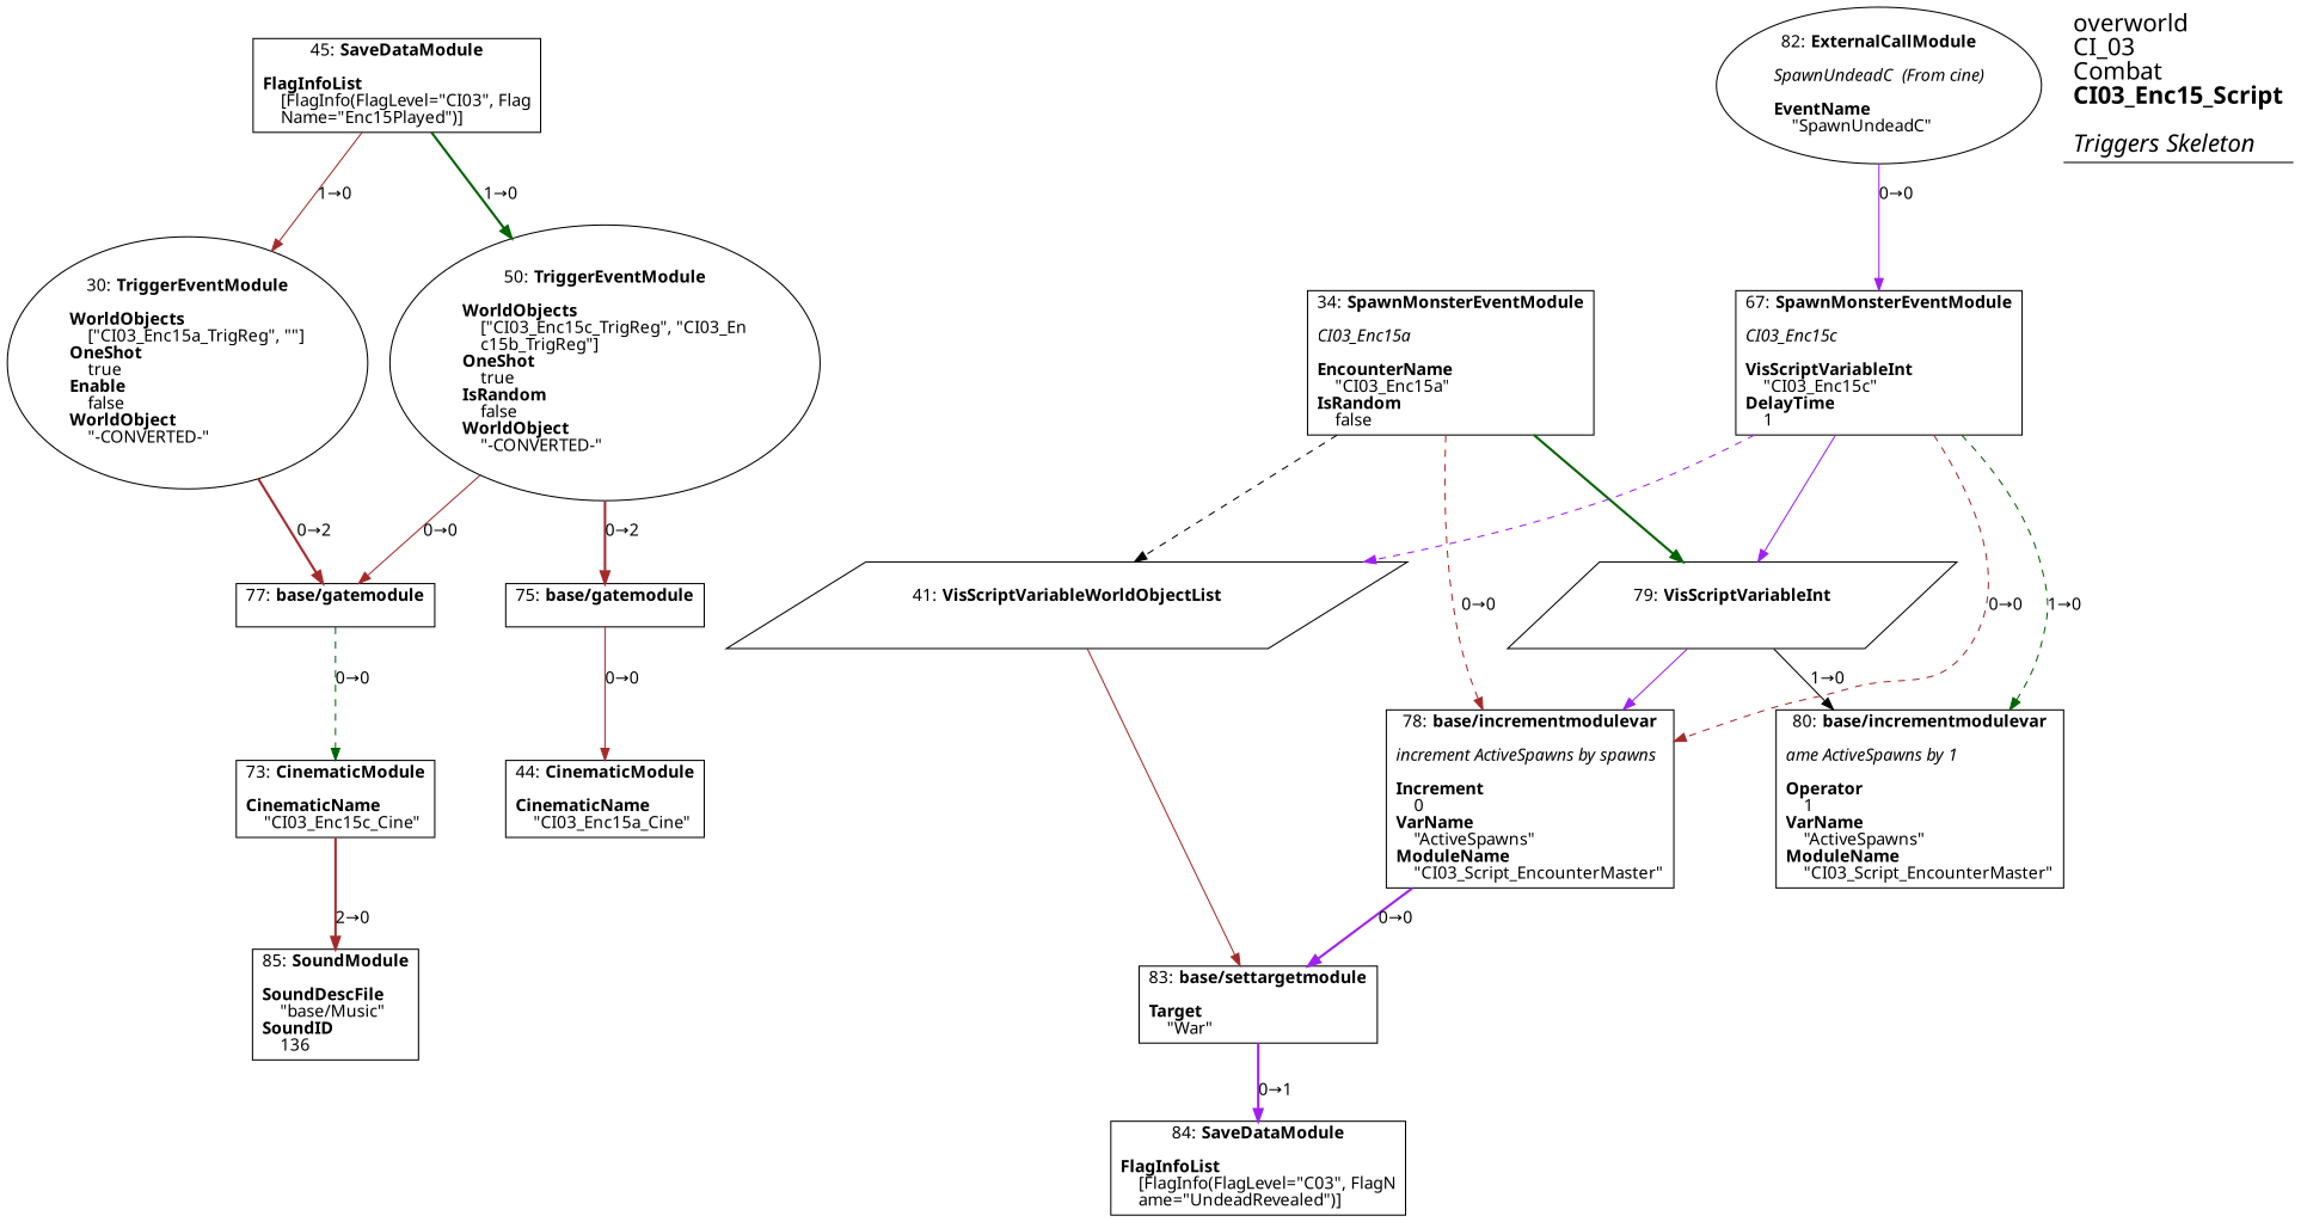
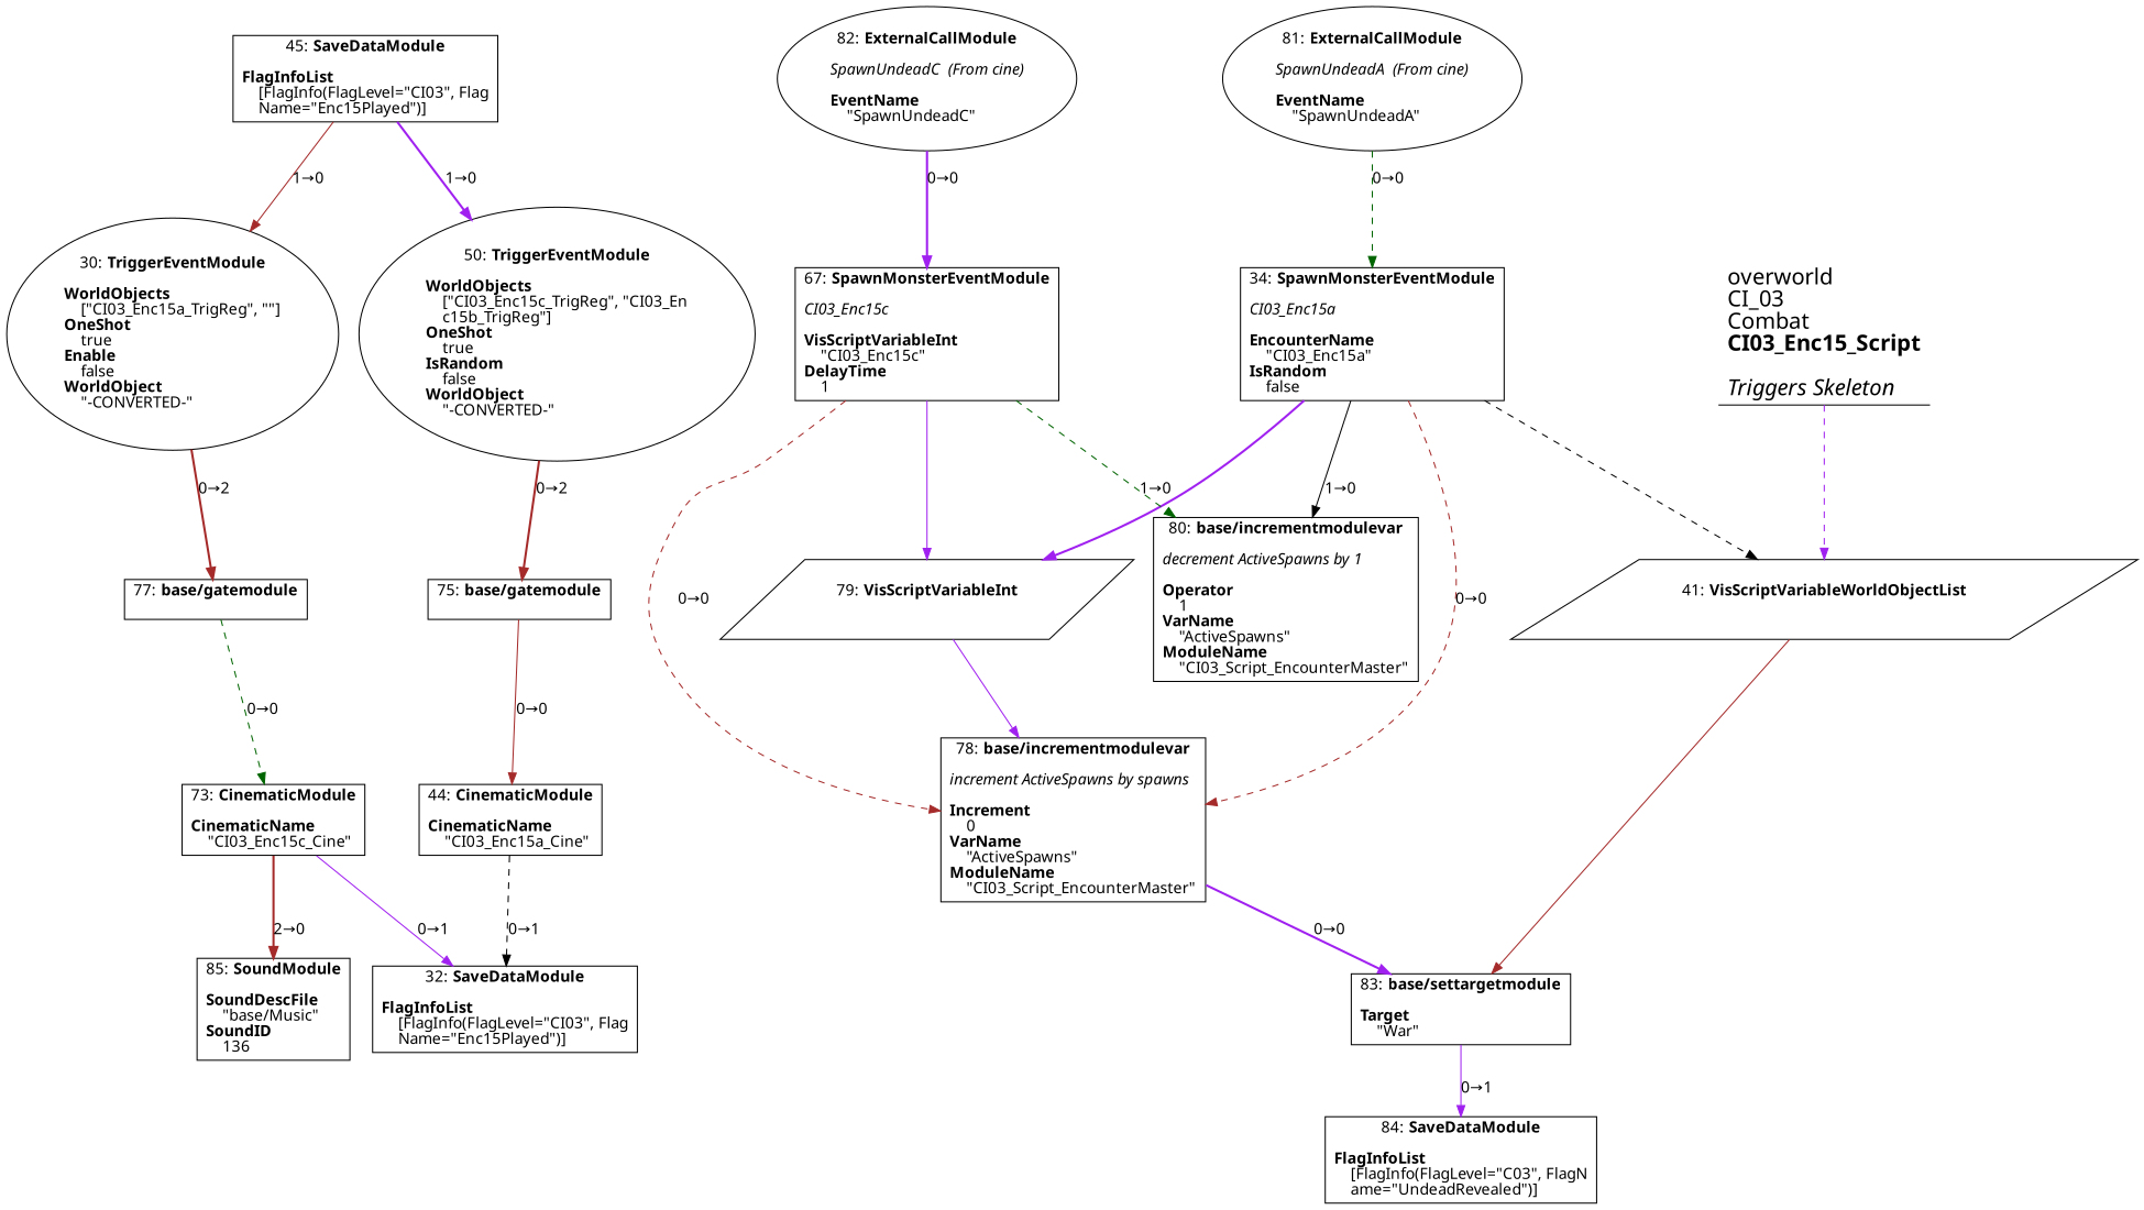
  digraph {
    fontname="Noto Sans"
    splines=spline
    node [fontname="Noto Sans" shape=box]
    edge [color=brown fontname="Noto Sans" style=solid]
    n1 [label=<30: <b>TriggerEventModule</b><br/><br/><b>WorldObjects</b><br align="left"/>    [&quot;CI03_Enc15a_TrigReg&quot;, &quot;&quot;]<br align="left"/><b>OneShot</b><br align="left"/>    true<br align="left"/><b>Enable</b><br align="left"/>    false<br align="left"/><b>WorldObject</b><br align="left"/>    &quot;-CONVERTED-&quot;<br align="left"/>> shape=oval]
    n2 [label=<77: <b>base/gatemodule</b><br/><br/>>]
    n3 [label=<75: <b>base/gatemodule</b><br/><br/>>]
    n4 [label=<44: <b>CinematicModule</b><br/><br/><b>CinematicName</b><br align="left"/>    &quot;CI03_Enc15a_Cine&quot;<br align="left"/>>]
    n5 [label=<73: <b>CinematicModule</b><br/><br/><b>CinematicName</b><br align="left"/>    &quot;CI03_Enc15c_Cine&quot;<br align="left"/>>]
+   n6 [label=<32: <b>SaveDataModule</b><br/><br/><b>FlagInfoList</b><br align="left"/>    [FlagInfo(FlagLevel=&quot;CI03&quot;, Flag<br align="left"/>    Name=&quot;Enc15Played&quot;)]<br align="left"/>>]
    n7 [label=<85: <b>SoundModule</b><br/><br/><b>SoundDescFile</b><br align="left"/>    &quot;base/Music&quot;<br align="left"/><b>SoundID</b><br align="left"/>    136<br align="left"/>>]
    n8 [label=<34: <b>SpawnMonsterEventModule</b><br/><br/><i>CI03_Enc15a<br align="left"/></i><br align="left"/><b>EncounterName</b><br align="left"/>    &quot;CI03_Enc15a&quot;<br align="left"/><b>IsRandom</b><br align="left"/>    false<br align="left"/>>]
-   n9 [label=<80: <b>base/incrementmodulevar</b><br/><br/><i>ame ActiveSpawns by 1<br align="left"/></i><br align="left"/><b>Operator</b><br align="left"/>    1<br align="left"/><b>VarName</b><br align="left"/>    &quot;ActiveSpawns&quot;<br align="left"/><b>ModuleName</b><br align="left"/>    &quot;CI03_Script_EncounterMaster&quot;<br align="left"/>>]
+   n9 [label=<80: <b>base/incrementmodulevar</b><br/><br/><i>decrement ActiveSpawns by 1<br align="left"/></i><br align="left"/><b>Operator</b><br align="left"/>    1<br align="left"/><b>VarName</b><br align="left"/>    &quot;ActiveSpawns&quot;<br align="left"/><b>ModuleName</b><br align="left"/>    &quot;CI03_Script_EncounterMaster&quot;<br align="left"/>>]
    n10 [label=<78: <b>base/incrementmodulevar</b><br/><br/><i>increment ActiveSpawns by spawns<br align="left"/></i><br align="left"/><b>Increment</b><br align="left"/>    0<br align="left"/><b>VarName</b><br align="left"/>    &quot;ActiveSpawns&quot;<br align="left"/><b>ModuleName</b><br align="left"/>    &quot;CI03_Script_EncounterMaster&quot;<br align="left"/>>]
    n11 [label=<41: <b>VisScriptVariableWorldObjectList</b><br/><br/>> shape=parallelogram]
    n12 [label=<79: <b>VisScriptVariableInt</b><br/><br/>> shape=parallelogram]
    n13 [label=<83: <b>base/settargetmodule</b><br/><br/><b>Target</b><br align="left"/>    &quot;War&quot;<br align="left"/>>]
    n14 [label=<84: <b>SaveDataModule</b><br/><br/><b>FlagInfoList</b><br align="left"/>    [FlagInfo(FlagLevel=&quot;C03&quot;, FlagN<br align="left"/>    ame=&quot;UndeadRevealed&quot;)]<br align="left"/>>]
    n15 [label=<45: <b>SaveDataModule</b><br/><br/><b>FlagInfoList</b><br align="left"/>    [FlagInfo(FlagLevel=&quot;CI03&quot;, Flag<br align="left"/>    Name=&quot;Enc15Played&quot;)]<br align="left"/>>]
    n16 [label=<50: <b>TriggerEventModule</b><br/><br/><b>WorldObjects</b><br align="left"/>    [&quot;CI03_Enc15c_TrigReg&quot;, &quot;CI03_En<br align="left"/>    c15b_TrigReg&quot;]<br align="left"/><b>OneShot</b><br align="left"/>    true<br align="left"/><b>IsRandom</b><br align="left"/>    false<br align="left"/><b>WorldObject</b><br align="left"/>    &quot;-CONVERTED-&quot;<br align="left"/>> shape=oval]
    n17 [label=<67: <b>SpawnMonsterEventModule</b><br/><br/><i>CI03_Enc15c<br align="left"/></i><br align="left"/><b>VisScriptVariableInt</b><br align="left"/>    &quot;CI03_Enc15c&quot;<br align="left"/><b>DelayTime</b><br align="left"/>    1<br align="left"/>>]
+   n18 [label=<81: <b>ExternalCallModule</b><br/><br/><i>SpawnUndeadA  (From cine)<br align="left"/></i><br align="left"/><b>EventName</b><br align="left"/>    &quot;SpawnUndeadA&quot;<br align="left"/>> shape=oval]
    n19 [label=<82: <b>ExternalCallModule</b><br/><br/><i>SpawnUndeadC  (From cine)<br align="left"/></i><br align="left"/><b>EventName</b><br align="left"/>    &quot;SpawnUndeadC&quot;<br align="left"/>> shape=oval]
    n20 [label=<<font point-size="20">overworld<br align="left"/>CI_03<br align="left"/>Combat<br align="left"/><b>CI03_Enc15_Script</b><br align="left"/><br/><i>Triggers Skeleton</i><br align="left"/></font>> shape=underline]
    n1 -> n2 [label="0→2" style=bold]
    n2 -> n5 [color=darkgreen label="0→0" style=dashed]
    n3 -> n4 [label="0→0"]
+   n4 -> n6 [color=black label="0→1" style=dashed]
+   n5 -> n6 [color=purple label="0→1"]
    n5 -> n7 [label="2→0" style=bold]
-   n12 -> n9 [color=black label="1→0"]
+   n8 -> n9 [color=black label="1→0"]
    n8 -> n10 [label="0→0" style=dashed]
    n8 -> n11 [color=black style=dashed]
-   n8 -> n12 [color=darkgreen style=bold]
+   n8 -> n12 [color=purple style=bold]
    n10 -> n13 [color=purple label="0→0" style=bold]
    n11 -> n13
    n12 -> n10 [color=purple]
-   n13 -> n14 [color=purple label="0→1" style=bold]
+   n13 -> n14 [color=purple label="0→1"]
    n15 -> n1 [label="1→0"]
-   n15 -> n16 [color=darkgreen label="1→0" style=bold]
-   n16 -> n2 [label="0→0"]
+   n15 -> n16 [color=purple label="1→0" style=bold]
    n16 -> n3 [label="0→2" style=bold]
    n17 -> n9 [color=darkgreen label="1→0" style=dashed]
    n17 -> n10 [label="0→0" style=dashed]
-   n17 -> n11 [color=purple style=dashed]
+   n20 -> n11 [color=purple style=dashed]
    n17 -> n12 [color=purple]
-   n19 -> n17 [color=purple label="0→0"]
+   n18 -> n8 [color=darkgreen label="0→0" style=dashed]
+   n19 -> n17 [color=purple label="0→0" style=bold]
  }
